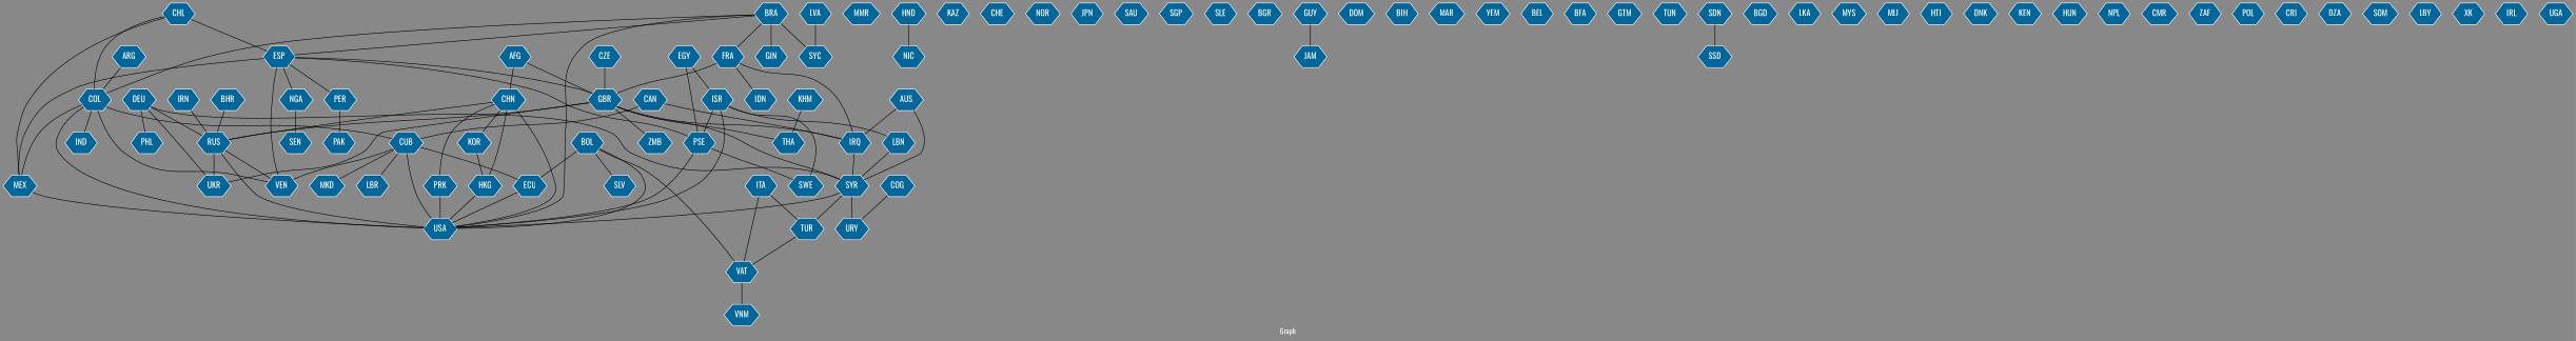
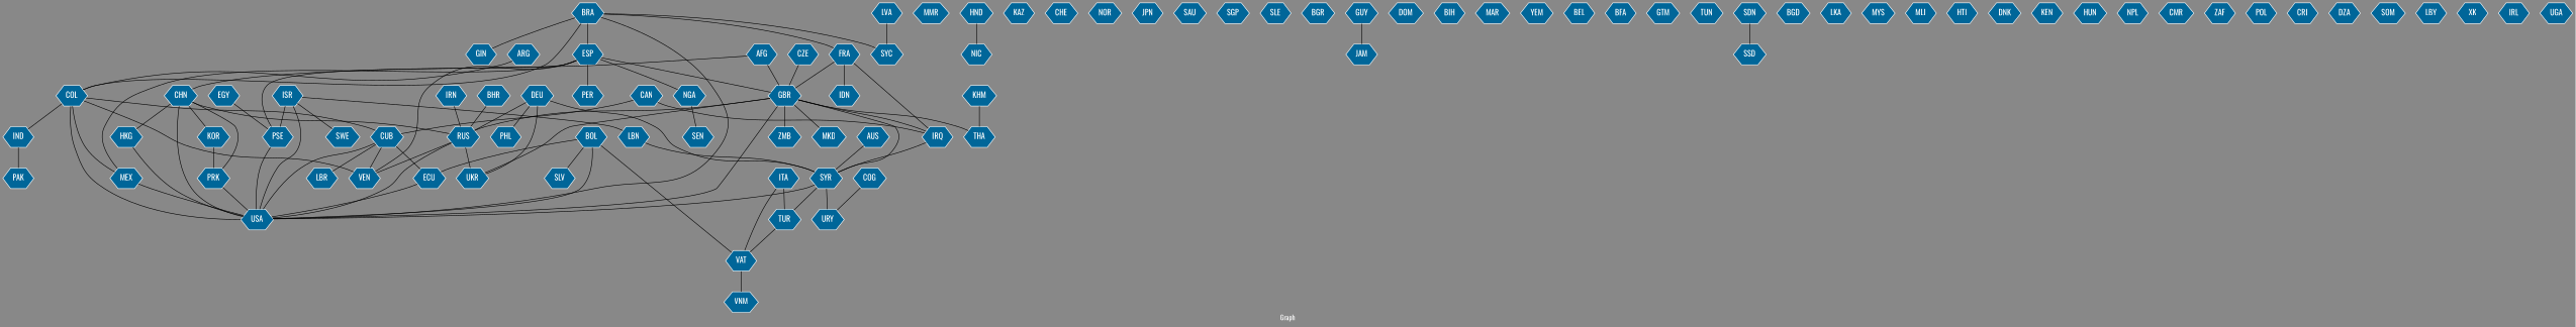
  graph {
    bgcolor="#888888"
    fontcolor=white
    fontname=Oswald
    fontsize=12
    label="Graph"
    node [color=white fillcolor="#006699" fontcolor=white fontname=Oswald shape=hexagon style=filled]
    edge [arrowhead=open color=black fontcolor=white fontname=Oswald fontsize=12 weight=1]
    n1 [label=RUS]
    n2 [label=UKR]
    n3 [label=USA]
    n4 [label=VEN]
    n5 [label=BRA]
    n6 [label=ESP]
    n7 [label=COL]
    n8 [label=FRA]
    n9 [label=GIN]
    n10 [label=SYC]
    n11 [label=PSE]
    n12 [label=GBR]
    n13 [label=MEX]
    n14 [label=NGA]
    n15 [label=PER]
    n16 [label=IND]
    n17 [label=CUB]
    n18 [label=IRQ]
    n19 [label=IDN]
    n20 [label=SYR]
    n21 [label=URY]
    n22 [label=TUR]
    n23 [label=VAT]
    n24 [label=HKG]
    n25 [label=VNM]
    n26 [label=KOR]
    n27 [label=PRK]
    n28 [label=ISR]
    n29 [label=LBN]
    n30 [label=SWE]
    n31 [label=ZMB]
    n32 [label=THA]
    n33 [label=MKD]
    n34 [label=MMR]
    n35 [label=SEN]
    n36 [label=CHN]
    n37 [label=NIC]
    n38 [label=KAZ]
    n39 [label=CHE]
    n40 [label=NOR]
    n41 [label=JPN]
    n42 [label=SAU]
    n43 [label=AUS]
    n44 [label=BOL]
    n45 [label=SLV]
    n46 [label=ECU]
    n47 [label=ITA]
    n48 [label=DEU]
    n49 [label=PHL]
    n50 [label=LBR]
    n51 [label=PAK]
    n52 [label=HND]
    n53 [label=SGP]
    n54 [label=EGY]
    n55 [label=AFG]
    n56 [label=IRN]
    n57 [label=SLE]
    n58 [label=BGR]
    n59 [label=ARG]
    n60 [label=GUY]
    n61 [label=JAM]
    n62 [label=DOM]
    n63 [label=CAN]
    n64 [label=BIH]
    n65 [label=MAR]
    n66 [label=YEM]
    n67 [label=BEL]
-   n68 [label=CHL]
    n69 [label=BFA]
    n70 [label=GTM]
    n71 [label=TUN]
    n72 [label=SDN]
    n73 [label=SSD]
    n74 [label=BGD]
    n75 [label=LKA]
    n76 [label=MYS]
    n77 [label=MLI]
    n78 [label=HTI]
    n79 [label=DNK]
    n80 [label=KEN]
    n81 [label=HUN]
    n82 [label=NPL]
    n83 [label=CMR]
    n84 [label=LVA]
    n85 [label=ZAF]
    n86 [label=POL]
    n87 [label=CRI]
    n88 [label=DZA]
    n89 [label=SOM]
    n90 [label=LBY]
    n91 [label=CZE]
    n92 [label=COG]
    n93 [label=XK]
    n94 [label=BHR]
    n95 [label=IRL]
    n96 [label=KHM]
    n97 [label=UGA]
    n1 -- n2 [weight=21]
    n1 -- n3
    n1 -- n4
    n5 -- n3
    n5 -- n6
    n5 -- n7
    n5 -- n8
    n5 -- n9 [weight=3]
    n5 -- n10 [weight=2]
    n6 -- n4 [weight=3]
    n6 -- n11
    n6 -- n12
    n6 -- n13
    n6 -- n14 [weight=2]
    n6 -- n15
    n7 -- n3
    n7 -- n4 [weight=2]
    n7 -- n13
    n7 -- n16
    n7 -- n17
    n8 -- n12
    n8 -- n18
    n8 -- n19
    n11 -- n3 [weight=2]
-   n11 -- n30 [weight=2]
    n12 -- n1
    n12 -- n2
+   n12 -- n3
    n12 -- n18
    n12 -- n20
    n12 -- n31 [weight=2]
    n12 -- n32
-   n17 -- n33 [weight=2]
+   n12 -- n33 [weight=2]
    n13 -- n3 [weight=4]
    n14 -- n35
-   n15 -- n51 [weight=2]
+   n16 -- n51 [weight=2]
    n17 -- n3 [weight=4]
    n17 -- n4 [weight=2]
    n17 -- n46
    n17 -- n50
    n18 -- n20 [weight=2]
    n20 -- n3
    n20 -- n21 [weight=3]
    n20 -- n22 [weight=4]
    n22 -- n23 [weight=2]
    n23 -- n25
    n24 -- n3
-   n26 -- n24 [weight=2]
+   n26 -- n27 [weight=2]
    n27 -- n3 [weight=2]
    n28 -- n3
    n28 -- n11 [weight=11]
    n28 -- n29 [weight=2]
    n28 -- n30
    n29 -- n20
    n36 -- n1 [weight=2]
    n36 -- n3
    n36 -- n24 [weight=3]
    n36 -- n26
    n36 -- n27
-   n43 -- n18
    n43 -- n20
    n44 -- n3
    n44 -- n23 [weight=3]
    n44 -- n45
    n44 -- n46
    n46 -- n3
    n47 -- n22
    n47 -- n23
    n48 -- n1
    n48 -- n2
    n48 -- n20
    n48 -- n49
    n52 -- n37 [weight=3]
    n54 -- n11 [weight=3]
-   n54 -- n28 [weight=2]
    n55 -- n12 [weight=3]
    n55 -- n36
    n56 -- n1
    n59 -- n7
    n60 -- n61
    n63 -- n17
    n63 -- n18 [weight=2]
-   n68 -- n6 [weight=2]
-   n68 -- n7
-   n68 -- n13
    n72 -- n73
    n84 -- n10
    n91 -- n12
    n92 -- n21
    n94 -- n1
    n96 -- n32
  }
